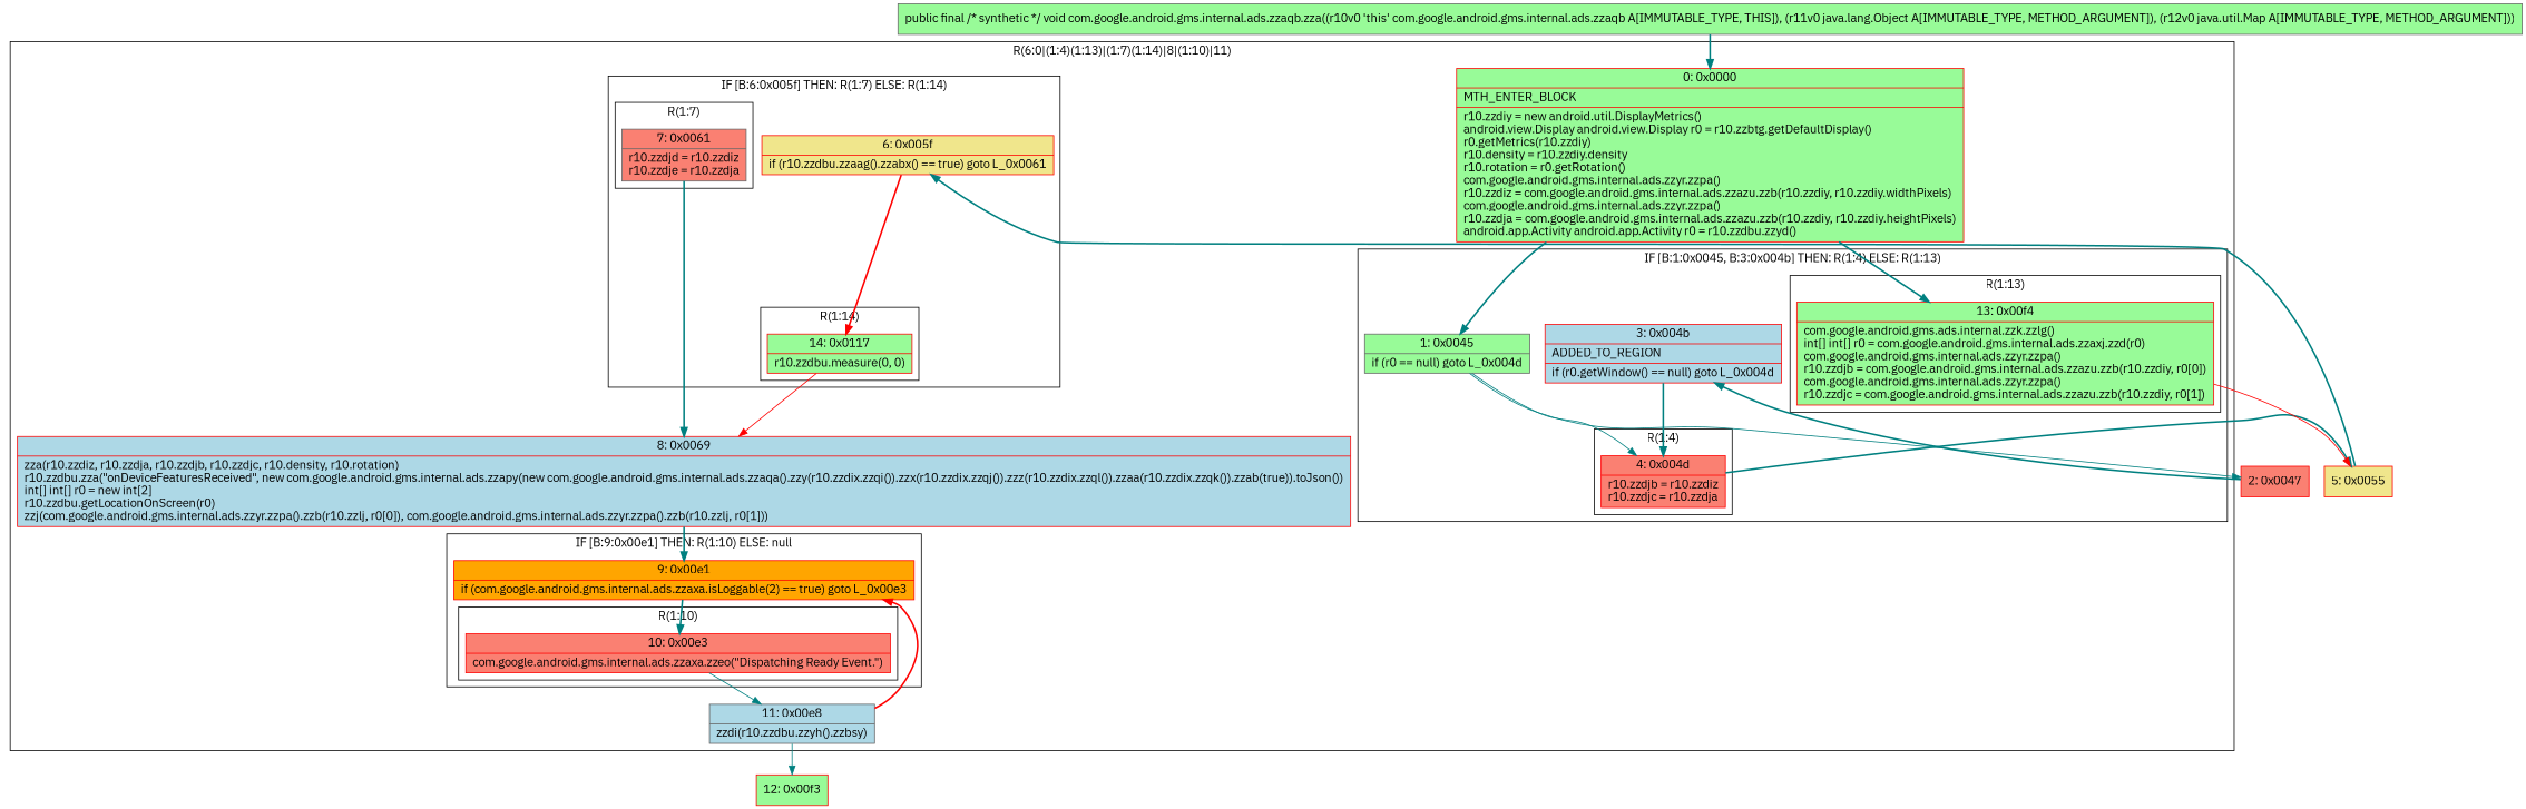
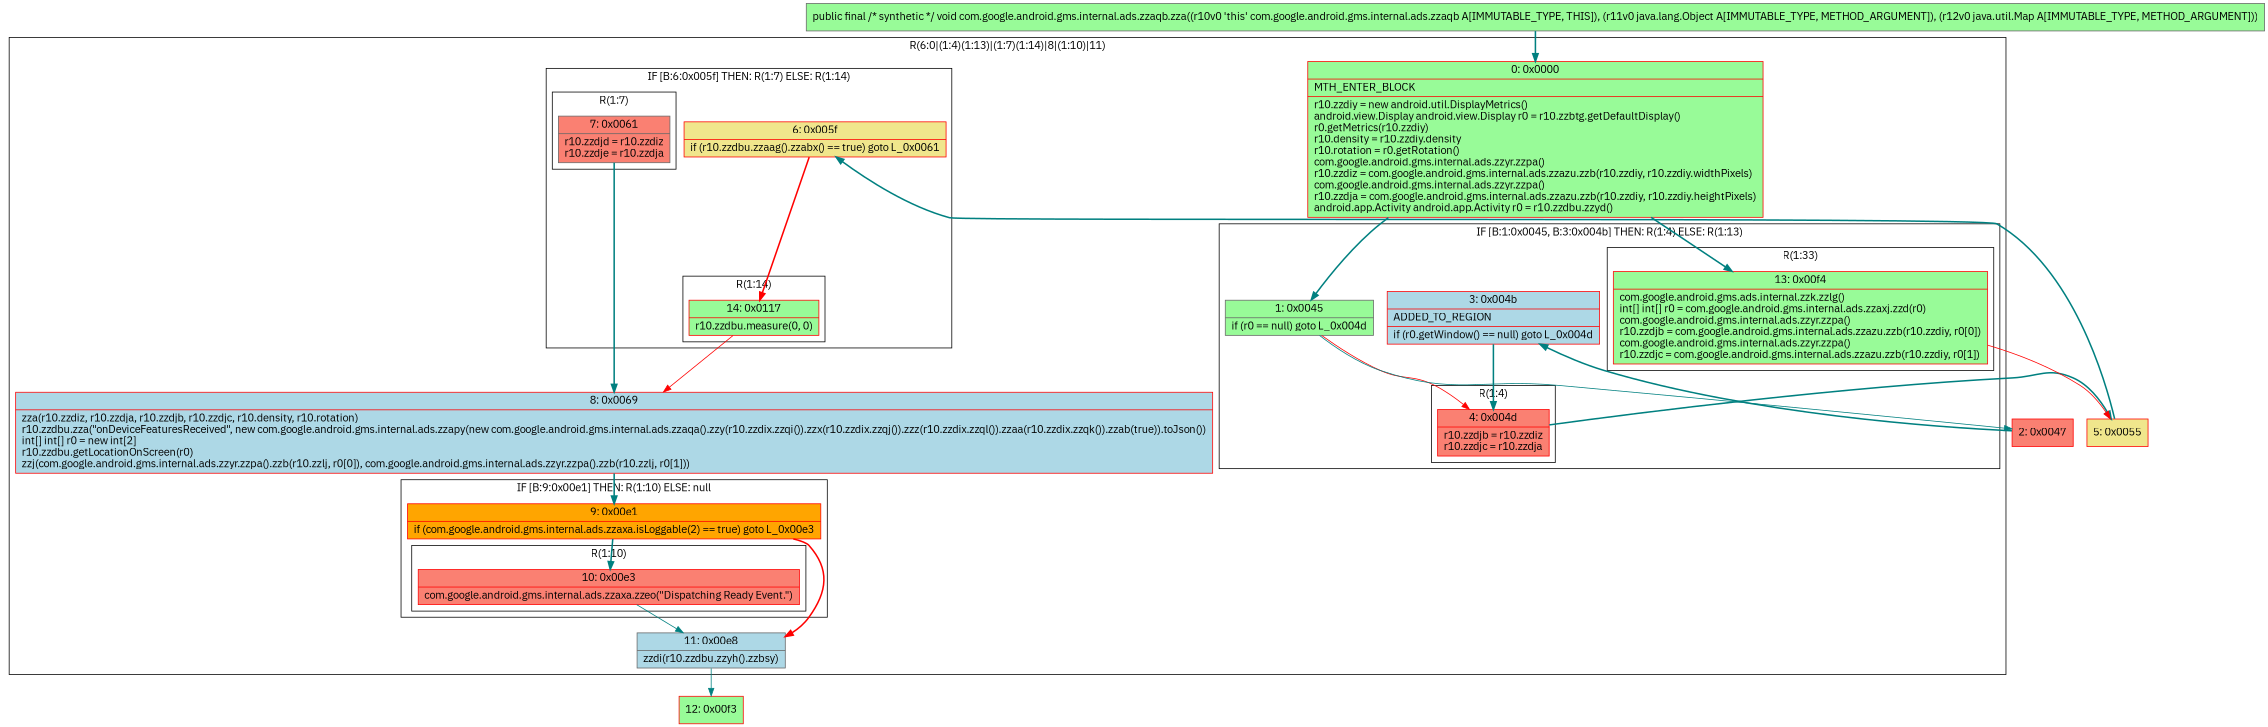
  digraph {
    fontname="IBM Plex Sans"
    node [color=red fillcolor=palegreen fontname="IBM Plex Sans" shape=record style=filled]
    edge [color=teal fontname="IBM Plex Sans" style=bold]
    n1 [fillcolor=salmon label="{4\:\ 0x004d|r10.zzdjb = r10.zzdiz\lr10.zzdjc = r10.zzdja\l}"]
    n2 [label="{13\:\ 0x00f4|com.google.android.gms.ads.internal.zzk.zzlg()\lint[] int[] r0 = com.google.android.gms.internal.ads.zzaxj.zzd(r0)\lcom.google.android.gms.internal.ads.zzyr.zzpa()\lr10.zzdjb = com.google.android.gms.internal.ads.zzazu.zzb(r10.zzdiy, r0[0])\lcom.google.android.gms.internal.ads.zzyr.zzpa()\lr10.zzdjc = com.google.android.gms.internal.ads.zzazu.zzb(r10.zzdiy, r0[1])\l}"]
    n3 [color=gray40 label="{1\:\ 0x0045|if (r0 == null) goto L_0x004d\l}"]
    n4 [fillcolor=lightblue label="{3\:\ 0x004b|ADDED_TO_REGION\l|if (r0.getWindow() == null) goto L_0x004d\l}"]
    n5 [color=gray40 fillcolor=salmon label="{7\:\ 0x0061|r10.zzdjd = r10.zzdiz\lr10.zzdje = r10.zzdja\l}"]
    n6 [label="{14\:\ 0x0117|r10.zzdbu.measure(0, 0)\l}"]
    n7 [fillcolor=khaki label="{6\:\ 0x005f|if (r10.zzdbu.zzaag().zzabx() == true) goto L_0x0061\l}"]
    n8 [fillcolor=salmon label="{10\:\ 0x00e3|com.google.android.gms.internal.ads.zzaxa.zzeo(\"Dispatching Ready Event.\")\l}"]
    n9 [fillcolor=orange label="{9\:\ 0x00e1|if (com.google.android.gms.internal.ads.zzaxa.isLoggable(2) == true) goto L_0x00e3\l}"]
    n10 [label="{0\:\ 0x0000|MTH_ENTER_BLOCK\l|r10.zzdiy = new android.util.DisplayMetrics()\landroid.view.Display android.view.Display r0 = r10.zzbtg.getDefaultDisplay()\lr0.getMetrics(r10.zzdiy)\lr10.density = r10.zzdiy.density\lr10.rotation = r0.getRotation()\lcom.google.android.gms.internal.ads.zzyr.zzpa()\lr10.zzdiz = com.google.android.gms.internal.ads.zzazu.zzb(r10.zzdiy, r10.zzdiy.widthPixels)\lcom.google.android.gms.internal.ads.zzyr.zzpa()\lr10.zzdja = com.google.android.gms.internal.ads.zzazu.zzb(r10.zzdiy, r10.zzdiy.heightPixels)\landroid.app.Activity android.app.Activity r0 = r10.zzdbu.zzyd()\l}"]
    n11 [fillcolor=lightblue label="{8\:\ 0x0069|zza(r10.zzdiz, r10.zzdja, r10.zzdjb, r10.zzdjc, r10.density, r10.rotation)\lr10.zzdbu.zza(\"onDeviceFeaturesReceived\", new com.google.android.gms.internal.ads.zzapy(new com.google.android.gms.internal.ads.zzaqa().zzy(r10.zzdix.zzqi()).zzx(r10.zzdix.zzqj()).zzz(r10.zzdix.zzql()).zzaa(r10.zzdix.zzqk()).zzab(true)).toJson())\lint[] int[] r0 = new int[2]\lr10.zzdbu.getLocationOnScreen(r0)\lzzj(com.google.android.gms.internal.ads.zzyr.zzpa().zzb(r10.zzlj, r0[0]), com.google.android.gms.internal.ads.zzyr.zzpa().zzb(r10.zzlj, r0[1]))\l}"]
    n12 [color=gray40 fillcolor=lightblue label="{11\:\ 0x00e8|zzdi(r10.zzdbu.zzyh().zzbsy)\l}"]
    n13 [fillcolor=khaki label="{5\:\ 0x0055}"]
    n14 [fillcolor=salmon label="{2\:\ 0x0047}"]
    n15 [label="{12\:\ 0x00f3}"]
    n16 [color=gray40 label="{public final \/* synthetic *\/ void com.google.android.gms.internal.ads.zzaqb.zza((r10v0 'this' com.google.android.gms.internal.ads.zzaqb A[IMMUTABLE_TYPE, THIS]), (r11v0 java.lang.Object A[IMMUTABLE_TYPE, METHOD_ARGUMENT]), (r12v0 java.util.Map A[IMMUTABLE_TYPE, METHOD_ARGUMENT])) }"]
    subgraph cluster_1 {
      label="R(6:0|(1:4)(1:13)|(1:7)(1:14)|8|(1:10)|11)"
      n10
      n11
      n12
      subgraph cluster_2 {
        label="IF [B:1:0x0045, B:3:0x004b] THEN: R(1:4) ELSE: R(1:13)"
        n3
        n4
        subgraph cluster_3 {
          label="R(1:4)"
          n1
        }
        subgraph cluster_4 {
-         label="R(1:13)"
+         label="R(1:33)"
          n2
        }
      }
      subgraph cluster_5 {
        label="IF [B:6:0x005f] THEN: R(1:7) ELSE: R(1:14)"
        n7
        subgraph cluster_6 {
          label="R(1:7)"
          n5
        }
        subgraph cluster_7 {
          label="R(1:14)"
          n6
        }
      }
      subgraph cluster_8 {
        label="IF [B:9:0x00e1] THEN: R(1:10) ELSE: null"
        n9
        subgraph cluster_9 {
          label="R(1:10)"
          n8
        }
      }
    }
    n1 -> n13
    n2 -> n13 [color=red style=solid]
-   n3 -> n1 [style=solid]
+   n3 -> n1 [color=red style=solid]
    n3 -> n14 [style=solid]
    n4 -> n1
    n5 -> n11
    n6 -> n11 [color=red style=solid]
    n7 -> n6 [color=red]
    n8 -> n12 [style=solid]
    n9 -> n8
-   n12 -> n9 [color=red]
+   n9 -> n12 [color=red]
    n10 -> n2
    n10 -> n3
    n11 -> n9
    n12 -> n15 [style=solid]
    n13 -> n7
    n14 -> n4
    n16 -> n10
  }
